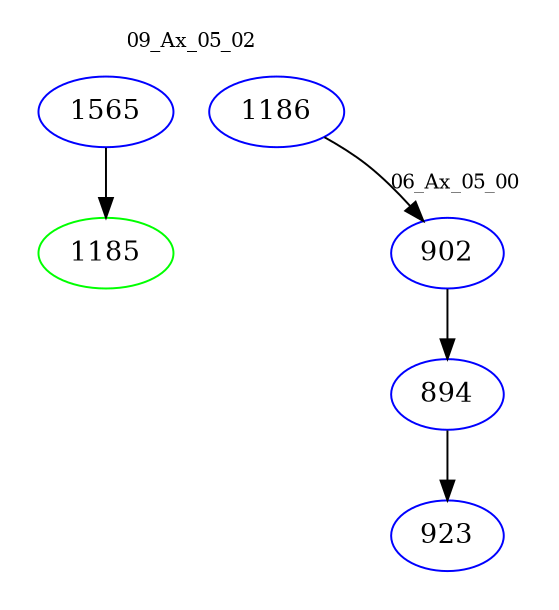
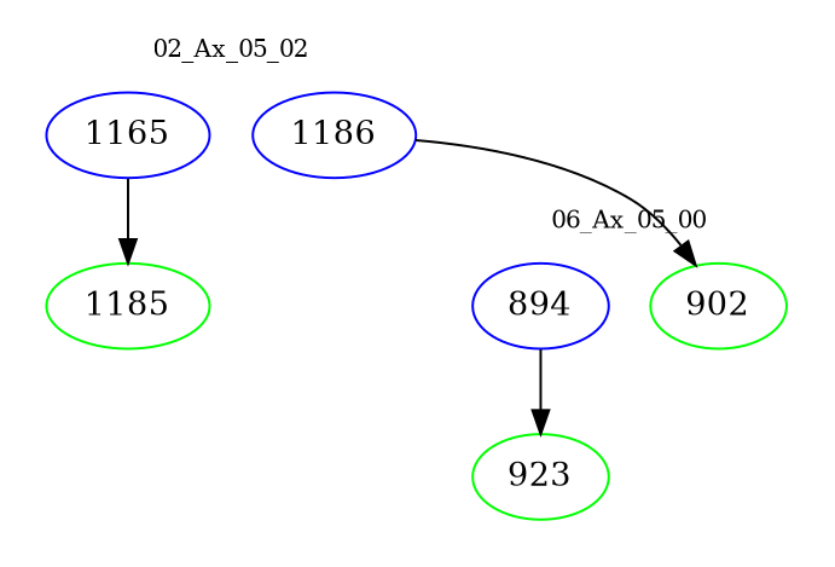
  digraph {
    node [color=green]
    edge [color=black]
-   n1 [color=blue label=902]
+   n1 [label=902]
    n2 [color=blue label=894]
-   n3 [color=blue label=923]
+   n3 [label=923]
    n4 [color=blue label=1186]
-   n5 [color=blue label=1565]
+   n5 [color=blue label=1165]
    n6 [label=1185]
    subgraph cluster_1 {
      color=white
      fontsize=10
      label="06_Ax_05_00"
      n1
      n2
      n3
    }
    subgraph cluster_2 {
      color=white
      fontsize=10
-     label="09_Ax_05_02"
+     label="02_Ax_05_02"
      n4
      n5
      n6
    }
-   n1 -> n2
    n2 -> n3
    n4 -> n1
    n5 -> n6
  }
